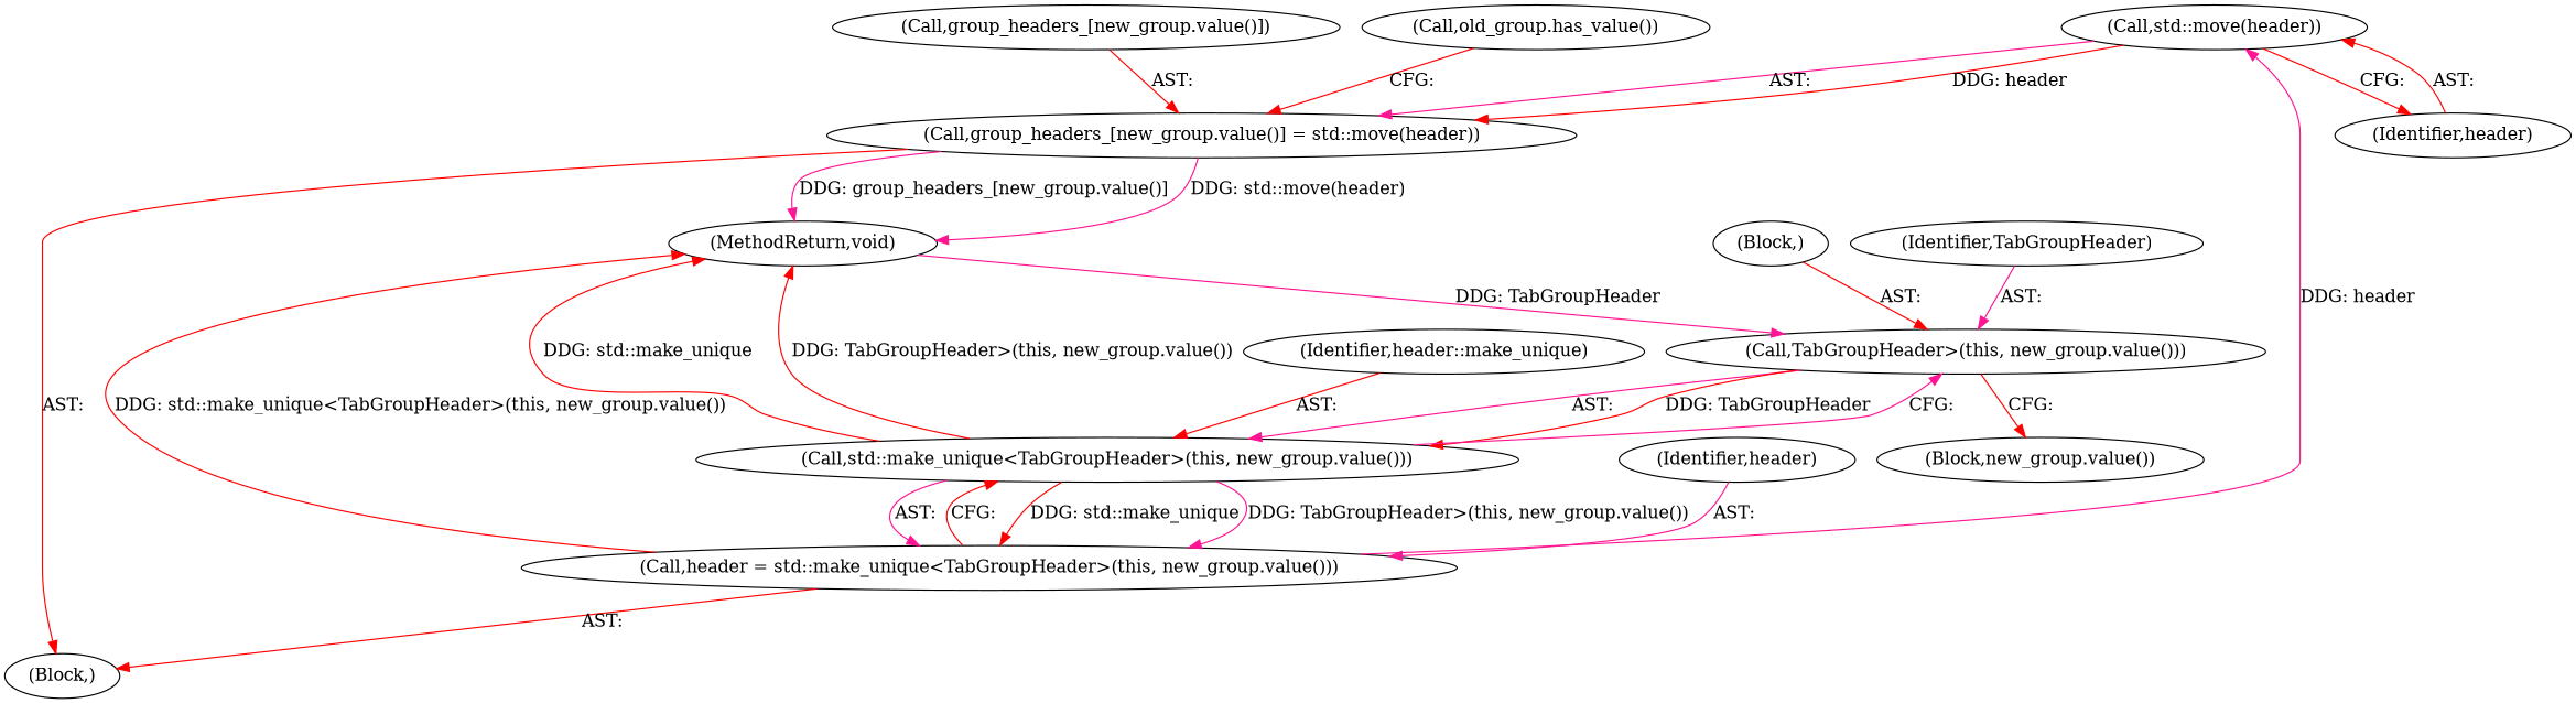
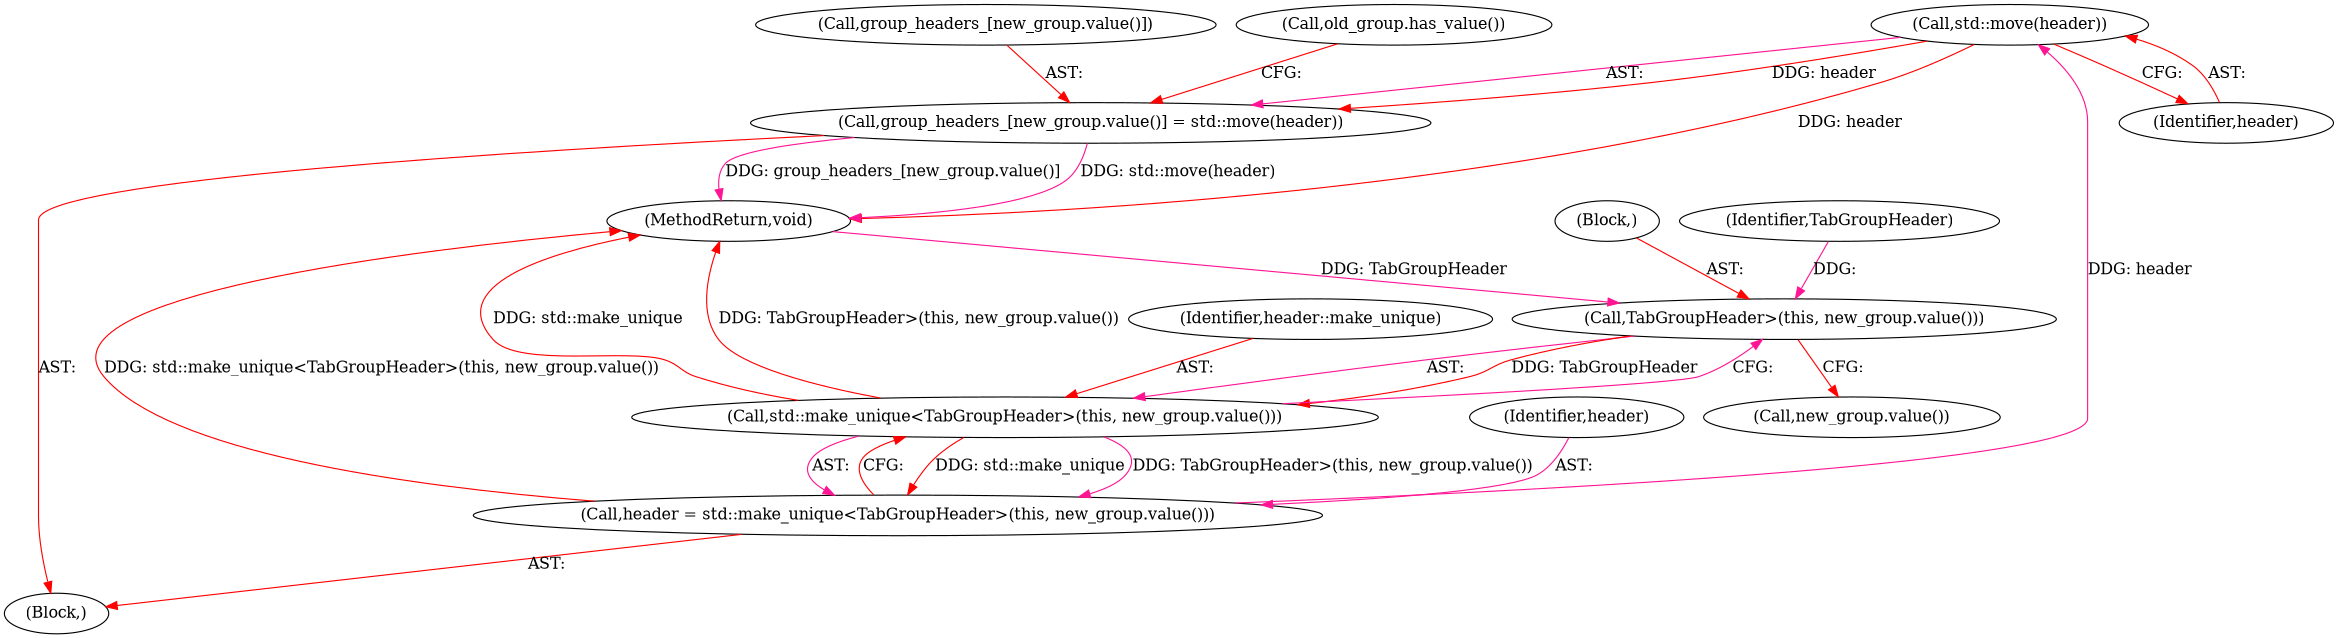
  digraph {
    edge [color=red]
    n1 [label="(Call,std::move(header))"]
    n2 [label="(Call,group_headers_[new_group.value()] = std::move(header))"]
    n3 [label="(Identifier,header)"]
    n4 [label="(MethodReturn,void)"]
    n5 [label="(Block,)"]
    n6 [label="(Call,TabGroupHeader>(this, new_group.value()))"]
    n7 [label="(Call,header = std::make_unique<TabGroupHeader>(this, new_group.value()))"]
    n8 [label="(Call,std::make_unique<TabGroupHeader>(this, new_group.value()))"]
-   n9 [label="(Block,new_group.value())"]
+   n9 [label="(Call,new_group.value())"]
    n10 [label="(Call,group_headers_[new_group.value()])"]
    n11 [label="(Identifier,header)"]
    n12 [label="(Identifier,header::make_unique)"]
    n13 [label="(Block,)"]
    n14 [label="(Call,old_group.has_value())"]
    n15 [label="(Identifier,TabGroupHeader)"]
    n1 -> n2 [color=deeppink label="AST: "]
    n1 -> n2 [label="DDG: header"]
    n1 -> n3 [label="CFG: "]
+   n1 -> n4 [label="DDG: header"]
    n2 -> n4 [color=deeppink label="DDG: std::move(header)"]
    n2 -> n4 [color=deeppink label="DDG: group_headers_[new_group.value()]"]
    n2 -> n5 [label="AST: "]
    n3 -> n1 [label="AST: "]
    n4 -> n6 [color=deeppink label="DDG: TabGroupHeader"]
    n6 -> n8 [color=deeppink label="AST: "]
    n6 -> n8 [label="DDG: TabGroupHeader"]
    n6 -> n9 [label="CFG: "]
    n7 -> n1 [color=deeppink label="DDG: header"]
    n7 -> n4 [label="DDG: std::make_unique<TabGroupHeader>(this, new_group.value())"]
    n7 -> n5 [label="AST: "]
    n7 -> n8 [label="CFG: "]
    n8 -> n4 [label="DDG: std::make_unique"]
    n8 -> n4 [label="DDG: TabGroupHeader>(this, new_group.value())"]
    n8 -> n6 [color=deeppink label="CFG: "]
    n8 -> n7 [color=deeppink label="AST: "]
    n8 -> n7 [label="DDG: std::make_unique"]
    n8 -> n7 [color=deeppink label="DDG: TabGroupHeader>(this, new_group.value())"]
    n10 -> n2 [label="AST: "]
    n11 -> n7 [color=deeppink label="AST: "]
    n12 -> n8 [label="AST: "]
    n13 -> n6 [label="AST: "]
    n14 -> n2 [label="CFG: "]
-   n15 -> n6 [color=deeppink label="AST: "]
+   n15 -> n6 [color=deeppink label="DDG: "]
  }
